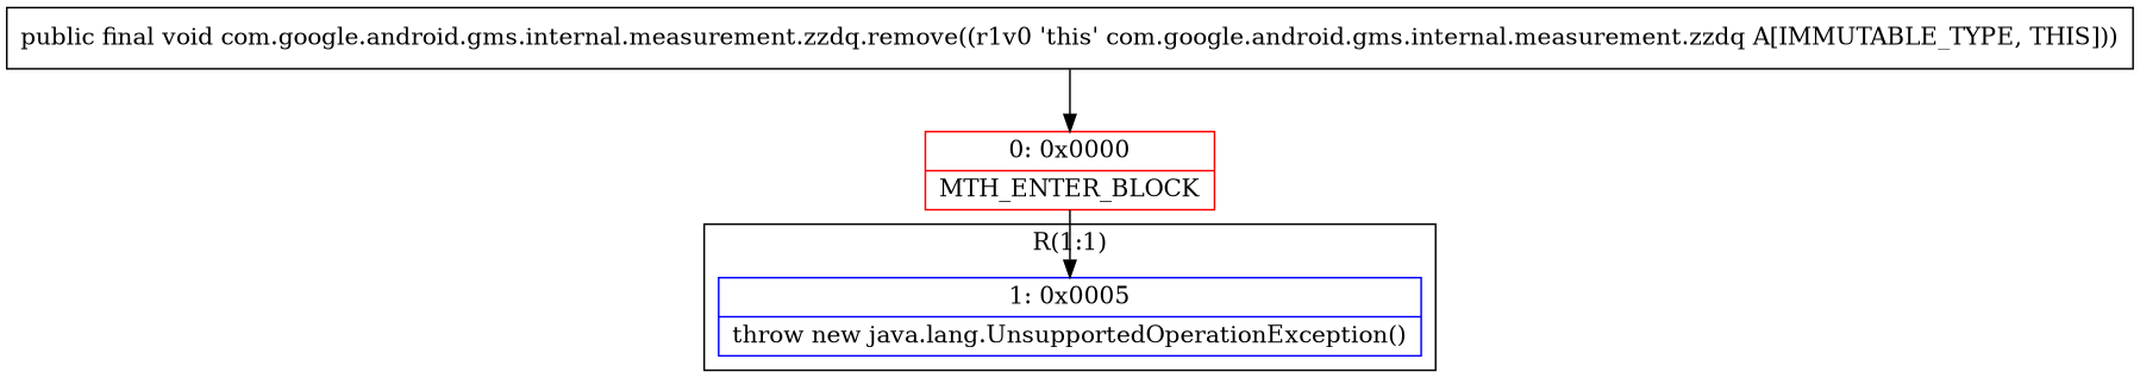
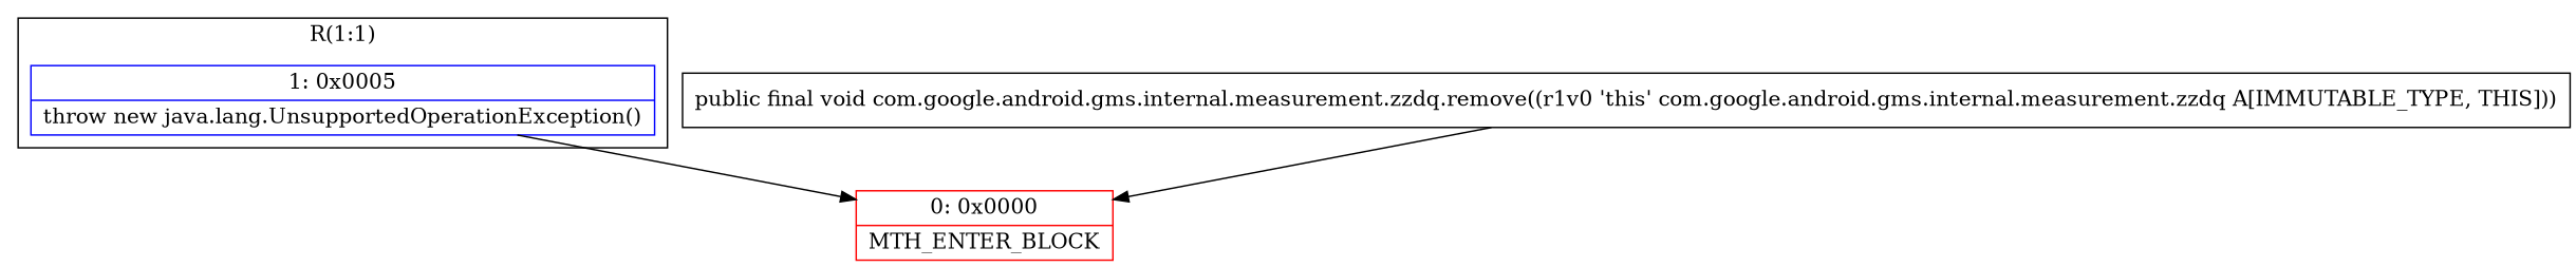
  digraph {
    node [shape=record]
    n1 [color=blue label="{1\:\ 0x0005|throw new java.lang.UnsupportedOperationException()\l}"]
    n2 [color=red label="{0\:\ 0x0000|MTH_ENTER_BLOCK\l}"]
    n3 [label="{public final void com.google.android.gms.internal.measurement.zzdq.remove((r1v0 'this' com.google.android.gms.internal.measurement.zzdq A[IMMUTABLE_TYPE, THIS])) }"]
    subgraph cluster_1 {
      label="R(1:1)"
      n1
    }
-   n2 -> n1
+   n1 -> n2
    n3 -> n2
  }
